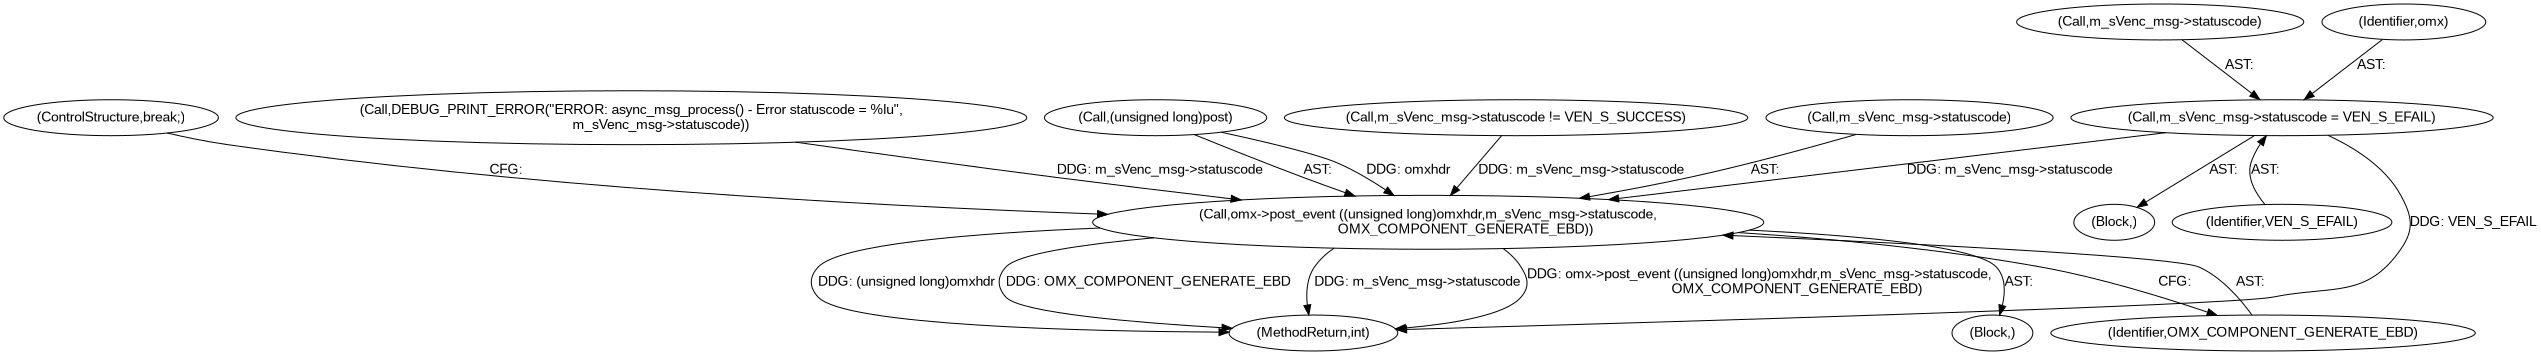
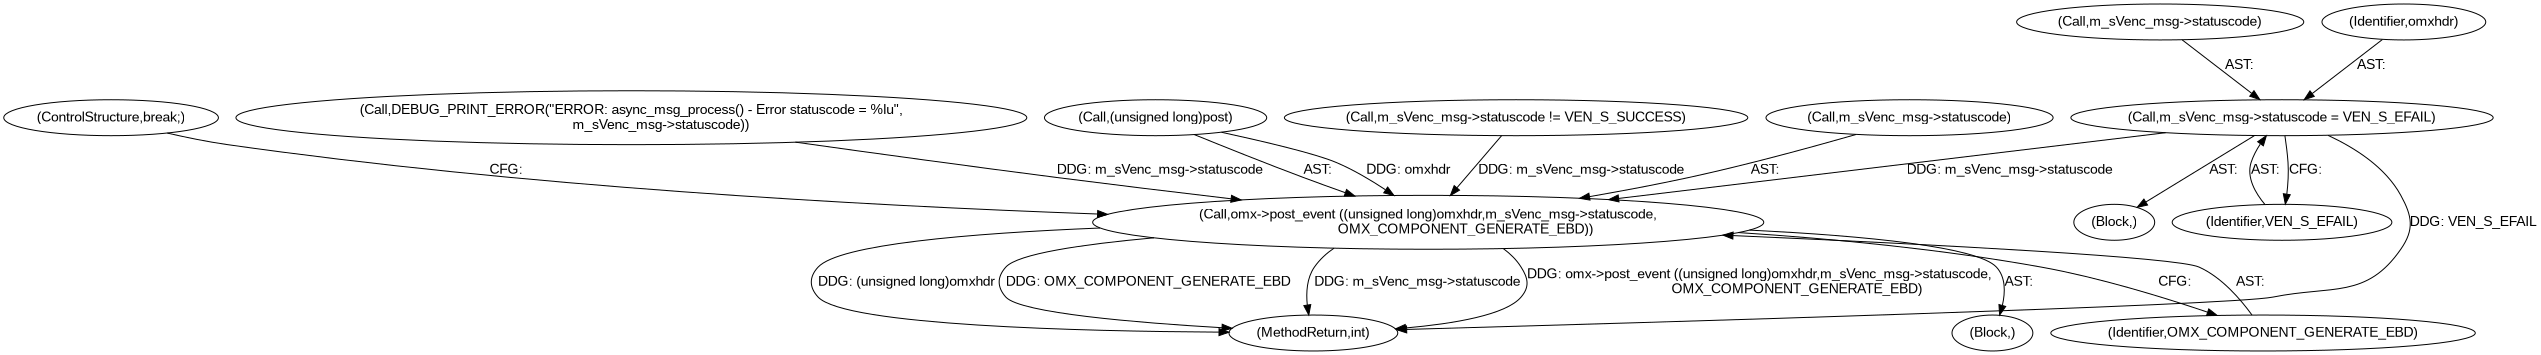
  digraph {
    fontname="Liberation Sans"
    node [fontname="Liberation Sans"]
    edge [fontname="Liberation Sans"]
    n1 [label="(Call,m_sVenc_msg->statuscode = VEN_S_EFAIL)"]
    n2 [label="(Call,omx->post_event ((unsigned long)omxhdr,m_sVenc_msg->statuscode,\n                    OMX_COMPONENT_GENERATE_EBD))"]
    n3 [label="(MethodReturn,int)"]
    n4 [label="(Block,)"]
    n5 [label="(Identifier,VEN_S_EFAIL)"]
    n6 [label="(Block,)"]
    n7 [label="(Identifier,OMX_COMPONENT_GENERATE_EBD)"]
    n8 [label="(ControlStructure,break;)"]
    n9 [label="(Call,DEBUG_PRINT_ERROR(\"ERROR: async_msg_process() - Error statuscode = %lu\",\n                m_sVenc_msg->statuscode))"]
    n10 [label="(Call,(unsigned long)post)"]
    n11 [label="(Call,m_sVenc_msg->statuscode != VEN_S_SUCCESS)"]
    n12 [label="(Call,m_sVenc_msg->statuscode)"]
-   n13 [label="(Identifier,omx)"]
+   n13 [label="(Identifier,omxhdr)"]
    n14 [label="(Call,m_sVenc_msg->statuscode)"]
    n1 -> n2 [label="DDG: m_sVenc_msg->statuscode"]
    n1 -> n3 [label="DDG: VEN_S_EFAIL"]
    n1 -> n4 [label="AST: "]
+   n1 -> n5 [label="CFG: "]
    n2 -> n3 [label="DDG: OMX_COMPONENT_GENERATE_EBD"]
    n2 -> n3 [label="DDG: m_sVenc_msg->statuscode"]
    n2 -> n3 [label="DDG: omx->post_event ((unsigned long)omxhdr,m_sVenc_msg->statuscode,\n                    OMX_COMPONENT_GENERATE_EBD)"]
    n2 -> n3 [label="DDG: (unsigned long)omxhdr"]
    n2 -> n6 [label="AST: "]
    n2 -> n7 [label="CFG: "]
    n5 -> n1 [label="AST: "]
    n7 -> n2 [label="AST: "]
    n8 -> n2 [label="CFG: "]
    n9 -> n2 [label="DDG: m_sVenc_msg->statuscode"]
    n10 -> n2 [label="AST: "]
    n10 -> n2 [label="DDG: omxhdr"]
    n11 -> n2 [label="DDG: m_sVenc_msg->statuscode"]
    n12 -> n1 [label="AST: "]
    n13 -> n1 [label="AST: "]
    n14 -> n2 [label="AST: "]
  }
